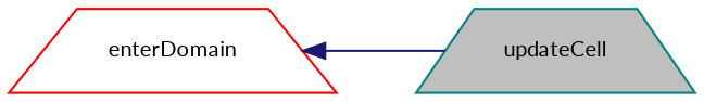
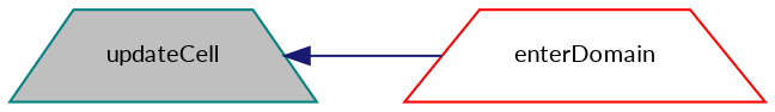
  digraph {
    rankdir=LR
    fontname=Lato
    node [fontname=Lato fontsize=10 shape=trapezium]
    n1 [color=teal fillcolor=grey75 fontcolor=black height=0.2 label=updateCell style=filled width=0.4]
    n2 [color=red height=0.2 label=enterDomain width=0.4]
-   n2 -> n1 [color=midnightblue dir=back fontname=Lato fontsize=10 labelfontname=Helvetica labelfontsize=10 style=solid]
+   n1 -> n2 [color=midnightblue dir=back fontname=Lato fontsize=10 labelfontname=Helvetica labelfontsize=10 style=solid]
  }
